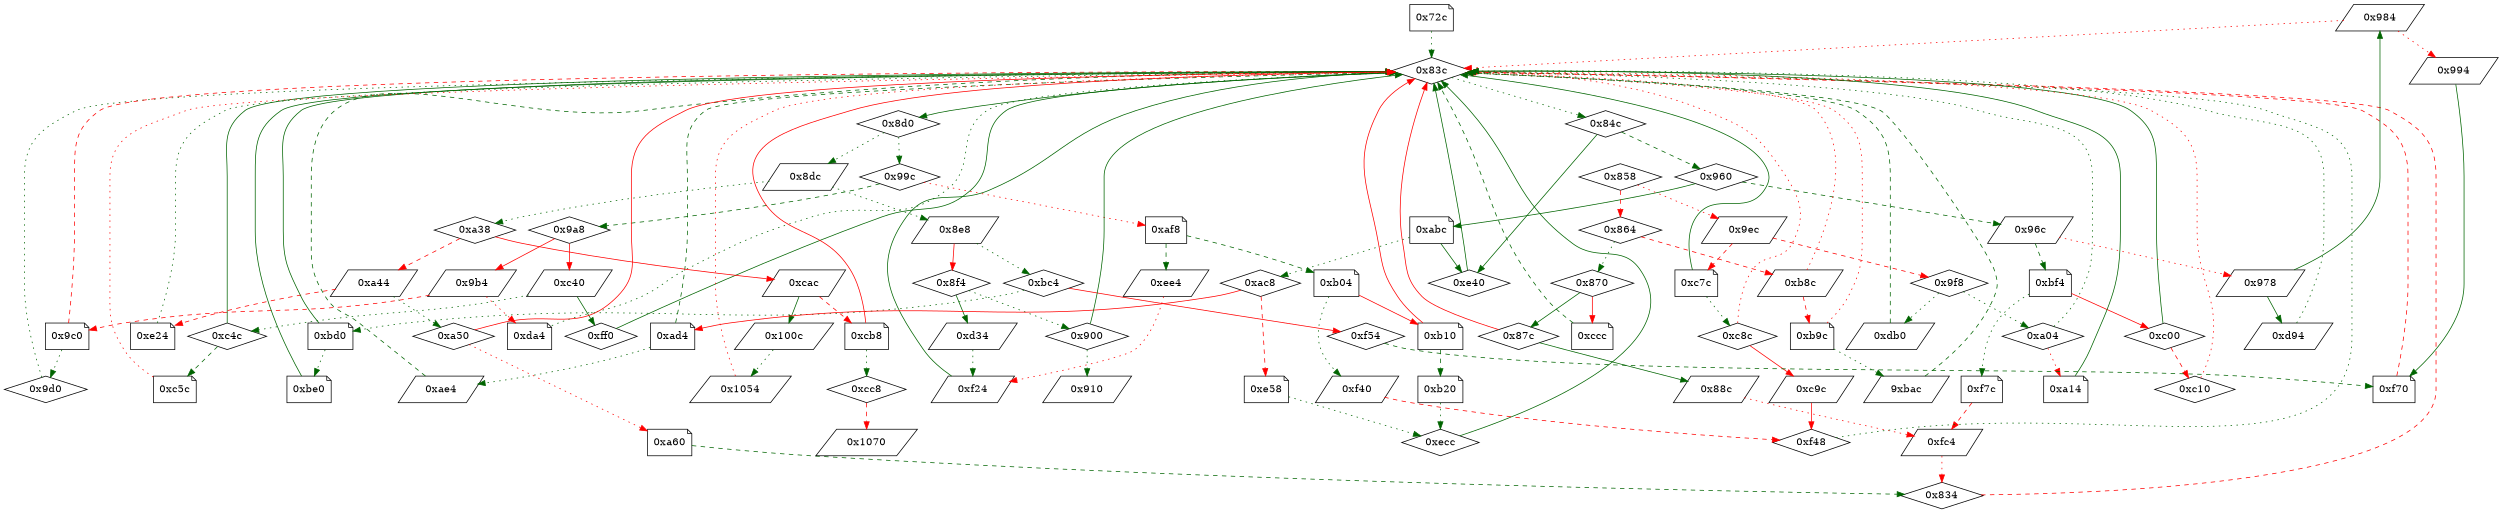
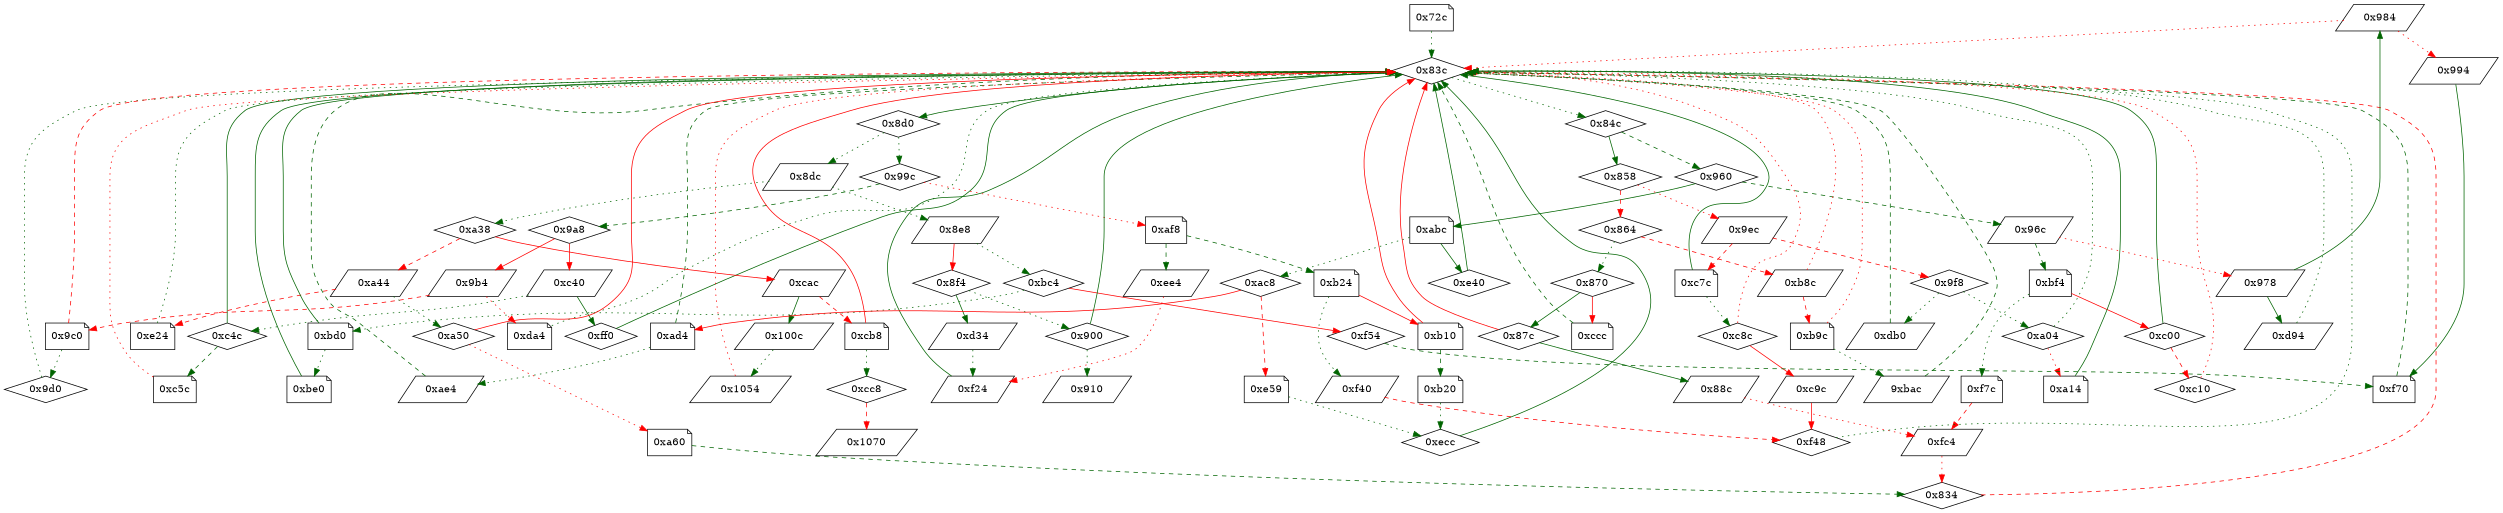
  strict digraph {
    node [opcode="[u'ldr', u'cmp', u'b']" shape=diamond]
    edge [color=darkgreen style=dotted]
    "0x984" [opcode="[u'ldr', u'cmp', u'mov', u'b']" shape=parallelogram]
    "0x83c" [opcode="[u'mov', u'ldr', u'cmp', u'b']"]
    "0x994" [opcode="[u'mov', u'b']" shape=parallelogram]
    "0x8d0"
    "0x84c"
    "0xf70" [opcode="[u'str', u'ldr', u'b']" shape=note]
    "0x99c"
    "0x8dc" [shape=parallelogram]
    "0x960"
    "0x858"
    "0x9d0" [opcode="[u'ldrb', u'ldr', u'mov', u'cmp', u'ldr', u'mov', u'b']"]
    "0xa60" [opcode="[u'ldr', u'ldr', u'ldr', u'ldr', u'add', u'sub', u'sub', u'mul', u'mvn', u'ldr', u'ldr', u'orr', u'mov', u'cmn', u'mov', u'cmp', u'mov', u'mov', u'mov', u'cmn', u'mov', u'mov', u'b']" shape=note]
    "0x834" [opcode="[u'teq', u'mov']"]
    "0x87c" [opcode="[u'ldr', u'cmp', u'mov', u'b']"]
    "0x88c" [opcode="[u'ldr', u'ldr', u'add', u'str', u'ldr', u'ldr', u'ldr', u'add', u'sub', u'sub', u'mul', u'eor', u'and', u'ldr', u'ldr', u'ldr', u'b']" shape=parallelogram]
    "0xfc4" [opcode="[u'mov', u'mov', u'cmp', u'mov', u'cmp', u'mov', u'mov', u'cmp', u'mov', u'mov', u'b']" shape=parallelogram]
    "0xd34" [opcode="[u'ldr', u'mov', u'str', u'ldr', u'str', u'ldr', u'ldr', u'ldr', u'sub', u'sub', u'add', u'mul', u'mov', u'eor', u'and', u'ldr', u'mov', u'ldr', u'cmp', u'mov', u'teq', u'ldr', u'ldr', u'b']" shape=parallelogram]
    "0xf24" [opcode="[u'mov', u'cmp', u'mov', u'mov', u'cmp', u'mov', u'b']" shape=parallelogram]
    "0xb20" [opcode="[u'ldr', u'ldr', u'bl', u'cmp', u'mov', u'mov', u'mov', u'strb', u'ldr', u'ldr', u'ldr', u'sub', u'sub', u'add', u'mul', u'eor', u'and', u'ldr', u'mov', u'mov', u'ldr', u'ldr', u'cmp', u'mov', u'teq', u'ldr', u'b']" shape=note]
    "0xecc" [opcode="[u'mov', u'cmp', u'mov', u'cmp', u'mov', u'b']"]
    "0x9a8"
    "0xaf8" [shape=note]
    "0x9b4" [shape=parallelogram]
    "0xc40" [shape=parallelogram]
-   "0xb04" [shape=note]
+   "0xb04" [shape=note label="0xb24"]
    "0xee4" [opcode="[u'ldr', u'mov', u'ldr', u'sub', u'mul', u'mov', u'eor', u'and', u'ldr', u'mov', u'ldr', u'cmp', u'mov', u'teq', u'ldr', u'ldr']" shape=parallelogram]
    "0xda4" [opcode="[u'ldr', u'ldr', u'b']" shape=note]
    "0x9c0" [opcode="[u'ldr', u'cmp', u'mov', u'b']" shape=note]
    "0xc4c" [opcode="[u'ldr', u'cmp', u'mov', u'b']"]
    "0xff0" [opcode="[u'ldrb', u'ldr', u'cmp', u'ldr', u'ldr', u'mov', u'b']"]
    "0xb10" [opcode="[u'ldr', u'cmp', u'mov', u'b']" shape=note]
    "0xf40" [opcode="[u'mov', u'str']" shape=parallelogram]
    "0xbf4" [shape=note]
    "0xf7c" [opcode="[u'sub', u'mov', u'str', u'ldr', u'ldr', u'cmp', u'mov', u'mov', u'strb', u'ldr', u'ldr', u'sub', u'mul', u'eor', u'and', u'ldr', u'ldr', u'ldr']" shape=note]
    "0xc00" [opcode="[u'ldr', u'cmp', u'mov', u'b']"]
    "0xc10" [opcode="[u'ldrb', u'ldrb', u'eor', u'tst', u'ldr', u'mov', u'cmp', u'mov', u'mov', u'cmp', u'mov', u'b']"]
    "0xad4" [opcode="[u'ldr', u'cmp', u'mov', u'b']" shape=note]
    "0xae4" [opcode="[u'ldr', u'ldr', u'ldr', u'ldr', u'b']" shape=parallelogram]
    "0xf48" [opcode="[u'str', u'ldr', u'b']"]
    "0xa44" [shape=parallelogram]
    "0xa50" [opcode="[u'ldr', u'cmp', u'mov', u'b']"]
    "0xe24" [opcode="[u'ldr', u'ldr', u'mov', u'cmp', u'ldr', u'mov', u'b']" shape=note]
    "0x96c" [shape=parallelogram]
    "0x978" [shape=parallelogram]
    "0xd94" [opcode="[u'ldr', u'ldr', u'ldr', u'b']" shape=parallelogram]
    "0xb8c" [opcode="[u'ldr', u'cmp', u'mov', u'b']" shape=parallelogram]
    "0x864"
    "0x870"
    "0xb9c" [opcode="[u'ldr', u'cmp', u'mov', u'b']" shape=note]
    "0xccc" [opcode="[u'ldr', u'str', u'ldr', u'ldr', u'ldr', u'sub', u'sub', u'add', u'mul', u'eor', u'and', u'ldr', u'mov', u'mov', u'ldr', u'cmp', u'mov', u'cmp', u'mov', u'mov', u'cmp', u'mov', u'mov', u'teq', u'mov', u'b']" shape=note]
    n51 [label="9xbac" opcode="[u'ldrb', u'ldr', u'ldr', u'cmp', u'mov', u'b']" shape=parallelogram]
    "0x9ec" [shape=parallelogram]
    "0xc7c" [opcode="[u'ldr', u'cmp', u'mov', u'b']" shape=note]
    "0x9f8"
    "0xc8c" [opcode="[u'ldr', u'cmp', u'mov', u'b']"]
    "0xa04" [opcode="[u'ldr', u'cmp', u'mov', u'b']"]
    "0xdb0" [opcode="[u'ldr', u'ldr', u'mov', u'cmp', u'mov', u'mov', u'strb', u'ldr', u'ldr', u'ldr', u'ldr', u'cmp', u'mov', u'sub', u'mul', u'mvn', u'mov', u'orr', u'ldr', u'cmn', u'mov', u'teq', u'ldr', u'mov', u'cmn', u'mov', u'cmp', u'mov', u'b']" shape=parallelogram]
    "0xc9c" [opcode="[u'ldr', u'str', u'ldr', u'b']" shape=parallelogram]
    "0xa14" [opcode="[u'ldr', u'ldr', u'bl', u'ldr', u'cmp', u'ldr', u'ldr', u'mov', u'b']" shape=note]
    "0x8e8" [shape=parallelogram]
    "0xa38"
    "0xbc4"
    "0x8f4"
    "0xcac" [shape=parallelogram]
-   "0xe58" [opcode="[u'ldr', u'str', u'ldr', u'ldr', u'bl', u'bl', u'ldr', u'mov', u'ldr', u'ldrb', u'str', u'ldr', u'ldrb', u'str', u'ldr', u'ldr', u'sub', u'mul', u'eor', u'and', u'ldr', u'mov', u'mov', u'ldr', u'ldr', u'cmp', u'mov', u'teq', u'ldr']" shape=note]
+   "0xe58" [opcode="[u'ldr', u'str', u'ldr', u'ldr', u'bl', u'bl', u'ldr', u'mov', u'ldr', u'ldrb', u'str', u'ldr', u'ldrb', u'str', u'ldr', u'ldr', u'sub', u'mul', u'eor', u'and', u'ldr', u'mov', u'mov', u'ldr', u'ldr', u'cmp', u'mov', u'teq', u'ldr']" shape=note label="0xe59"]
    "0xabc" [shape=note]
    "0xac8"
    "0xe40" [opcode="[u'ldr', u'ldr', u'bl', u'bl', u'ldr', u'b']"]
    "0xcc8" [opcode="[u'b']"]
    "0x1070" [opcode="[u'ldr', u'ldr', u'ldr', u'ldr', u'ldr', u'sub', u'sub', u'pop']" shape=parallelogram]
    "0x900" [opcode="[u'ldr', u'cmp', u'mov', u'b']"]
    "0x910" [opcode="[u'ldr', u'ldr', u'str', u'ldr', u'ldr', u'mov', u'rsb', u'cmp', u'mvn', u'mov', u'mul', u'mov', u'mvn', u'ldr', u'orr', u'cmn', u'mov', u'teq', u'ldr', u'b']" shape=parallelogram]
    "0x1054" [opcode="[u'mov', u'cmn', u'mov', u'mov', u'cmp', u'mov', u'b']" shape=parallelogram]
    "0xbe0" [opcode="[u'ldr', u'ldr', u'tst', u'mov', u'b']" shape=note]
    "0xbd0" [opcode="[u'ldr', u'cmp', u'mov', u'b']" shape=note]
    "0xf54" [opcode="[u'ldr', u'ldr', u'ldr', u'ldr', u'bl', u'ldr', u'mov']"]
    "0xc5c" [opcode="[u'ldr', u'ldr', u'ldr', u'ldr', u'ldr', u'ldr', u'ldr', u'b']" shape=note]
    "0x72c" [opcode="[u'push', u'add', u'sub', u'str', u'ldr', u'str', u'mvn', u'ldr', u'ldr', u'str', u'ldr', u'ldr', u'ldr', u'sub', u'sub', u'add', u'mul', u'mov', u'mvn', u'ldr', u'orr', u'cmn', u'mov', u'mov', u'ldr', u'strb', u'cmp', u'mov', u'strb', u'ldr', u'ldr', u'str', u'ldr', u'str', u'ldr', u'str', u'ldr', u'str', u'ldr', u'str', u'ldr', u'str', u'ldr', u'str', u'ldr', u'ldr', u'str', u'ldr', u'str', u'ldr', u'str', u'ldr', u'str', u'ldr', u'ldr', u'str', u'ldr', u'str', u'ldr', u'ldr', u'add', u'str', u'str', u'str', u'str', u'b']" shape=note]
    "0x100c" [opcode="[u'ldr', u'ldr', u'ldr', u'ldr', u'mov', u'rsb', u'cmp', u'mvn', u'mov', u'mul', u'mov', u'mvn', u'ldr', u'orr', u'cmn', u'mov', u'teq', u'ldr']" shape=parallelogram]
    "0xcb8" [opcode="[u'ldr', u'cmp', u'mov', u'b']" shape=note]
    "0x984" -> "0x83c" [color=red]
    "0x984" -> "0x994" [color=red]
    "0x83c" -> "0x8d0" [style=solid]
    "0x83c" -> "0x84c"
    "0x994" -> "0xf70" [style=solid]
    "0x8d0" -> "0x99c"
    "0x8d0" -> "0x8dc"
    "0x84c" -> "0x960" [style=dashed]
-   "0x84c" -> "0xe40" [style=solid]
-   "0xf70" -> "0x83c" [color=red style=dashed]
+   "0x84c" -> "0x858" [style=solid]
+   "0xf70" -> "0x83c" [style=dashed]
    "0x99c" -> "0x9a8" [style=dashed]
    "0x99c" -> "0xaf8" [color=red]
    "0x8dc" -> "0x8e8"
    "0x8dc" -> "0xa38"
    "0x960" -> "0x96c" [style=dashed]
    "0x960" -> "0xabc" [style=solid]
    "0x858" -> "0x864" [color=red style=dashed]
    "0x858" -> "0x9ec" [color=red]
    "0x9d0" -> "0x83c"
    "0xa60" -> "0x834" [style=dashed]
    "0x834" -> "0x83c" [color=red style=dashed]
    "0x87c" -> "0x83c" [color=red style=solid]
    "0x87c" -> "0x88c" [style=solid]
    "0x88c" -> "0xfc4" [color=red]
    "0xfc4" -> "0x834" [color=red]
    "0xd34" -> "0xf24"
    "0xf24" -> "0x83c" [style=solid]
    "0xb20" -> "0xecc"
    "0xecc" -> "0x83c" [style=solid]
    "0x9a8" -> "0x9b4" [color=red style=solid]
    "0x9a8" -> "0xc40" [color=red style=solid]
    "0xaf8" -> "0xb04" [style=dashed]
    "0xaf8" -> "0xee4" [style=dashed]
    "0x9b4" -> "0xda4" [color=red]
    "0x9b4" -> "0x9c0" [color=red style=dashed]
    "0xc40" -> "0xc4c"
    "0xc40" -> "0xff0" [style=solid]
    "0xb04" -> "0xb10" [color=red style=solid]
    "0xb04" -> "0xf40"
    "0xee4" -> "0xf24" [color=red]
    "0xda4" -> "0x83c"
    "0x9c0" -> "0x83c" [color=red style=dashed]
    "0x9c0" -> "0x9d0"
    "0xc4c" -> "0x83c" [style=solid]
    "0xc4c" -> "0xc5c" [style=dashed]
    "0xff0" -> "0x83c" [style=solid]
    "0xb10" -> "0x83c" [color=red style=solid]
    "0xb10" -> "0xb20" [style=dashed]
    "0xf40" -> "0xf48" [color=red style=dashed]
    "0xbf4" -> "0xf7c"
    "0xbf4" -> "0xc00" [color=red style=solid]
    "0xf7c" -> "0xfc4" [color=red style=dashed]
    "0xc00" -> "0x83c" [style=solid]
    "0xc00" -> "0xc10" [color=red style=dashed]
    "0xc10" -> "0x83c" [color=red]
    "0xad4" -> "0x83c" [style=dashed]
    "0xad4" -> "0xae4"
    "0xae4" -> "0x83c" [style=dashed]
    "0xf48" -> "0x83c"
    "0xa44" -> "0xa50"
    "0xa44" -> "0xe24" [color=red style=dashed]
    "0xa50" -> "0x83c" [color=red style=solid]
    "0xa50" -> "0xa60" [color=red]
    "0xe24" -> "0x83c"
    "0x96c" -> "0xbf4" [style=dashed]
    "0x96c" -> "0x978" [color=red]
    "0x978" -> "0x984" [style=solid]
    "0x978" -> "0xd94" [style=solid]
    "0xd94" -> "0x83c"
    "0xb8c" -> "0x83c" [color=red]
    "0xb8c" -> "0xb9c" [color=red style=dashed]
    "0x864" -> "0xb8c" [color=red style=dashed]
    "0x864" -> "0x870"
    "0x870" -> "0x87c" [style=solid]
    "0x870" -> "0xccc" [color=red style=solid]
    "0xb9c" -> "0x83c" [color=red]
    "0xb9c" -> n51
    "0xccc" -> "0x83c" [style=dashed]
    n51 -> "0x83c" [style=dashed]
    "0x9ec" -> "0xc7c" [color=red style=dashed]
    "0x9ec" -> "0x9f8" [color=red style=dashed]
    "0xc7c" -> "0x83c" [style=solid]
    "0xc7c" -> "0xc8c"
    "0x9f8" -> "0xa04"
    "0x9f8" -> "0xdb0"
    "0xc8c" -> "0x83c" [color=red]
    "0xc8c" -> "0xc9c" [color=red style=solid]
    "0xa04" -> "0x83c"
    "0xa04" -> "0xa14" [color=red]
    "0xdb0" -> "0x83c" [style=dashed]
    "0xc9c" -> "0xf48" [color=red style=solid]
    "0xa14" -> "0x83c" [style=solid]
    "0x8e8" -> "0xbc4"
    "0x8e8" -> "0x8f4" [color=red style=solid]
    "0xa38" -> "0xa44" [color=red style=dashed]
    "0xa38" -> "0xcac" [color=red style=solid]
    "0xbc4" -> "0xbd0"
    "0xbc4" -> "0xf54" [color=red style=solid]
    "0x8f4" -> "0xd34" [style=solid]
    "0x8f4" -> "0x900"
    "0xcac" -> "0x100c" [style=solid]
    "0xcac" -> "0xcb8" [color=red style=dashed]
    "0xe58" -> "0xecc"
    "0xabc" -> "0xac8"
    "0xabc" -> "0xe40" [style=solid]
    "0xac8" -> "0xad4" [color=red style=solid]
    "0xac8" -> "0xe58" [color=red style=dashed]
    "0xe40" -> "0x83c" [style=solid]
    "0xcc8" -> "0x1070" [color=red style=dashed]
    "0x900" -> "0x83c" [style=solid]
    "0x900" -> "0x910"
    "0x1054" -> "0x83c" [color=red]
    "0xbe0" -> "0x83c" [style=solid]
    "0xbd0" -> "0x83c" [style=solid]
    "0xbd0" -> "0xbe0"
    "0xf54" -> "0xf70" [style=dashed]
    "0xc5c" -> "0x83c" [color=red]
    "0x72c" -> "0x83c"
    "0x100c" -> "0x1054"
    "0xcb8" -> "0x83c" [color=red style=solid]
    "0xcb8" -> "0xcc8"
  }
